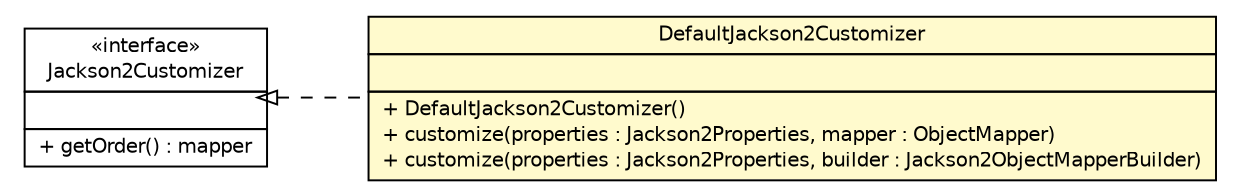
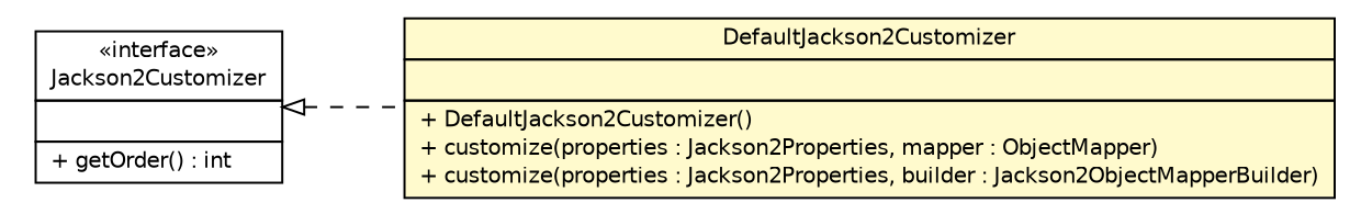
  digraph {
    nodesep=0.25
    ranksep=0.5
    rankdir=LR
    node [fontcolor=black fontname=Helvetica fontsize=10.0 shape=plaintext]
    n1 [label=<<table title="top.infra.jackson2.DefaultJackson2Customizer" border="0" cellborder="1" cellspacing="0" cellpadding="2" port="p" bgcolor="lemonChiffon" href="./DefaultJackson2Customizer.html"> 		<tr><td><table border="0" cellspacing="0" cellpadding="1"> <tr><td align="center" balign="center"> DefaultJackson2Customizer </td></tr> 		</table></td></tr> 		<tr><td><table border="0" cellspacing="0" cellpadding="1"> <tr><td align="left" balign="left">  </td></tr> 		</table></td></tr> 		<tr><td><table border="0" cellspacing="0" cellpadding="1"> <tr><td align="left" balign="left"> + DefaultJackson2Customizer() </td></tr> <tr><td align="left" balign="left"> + customize(properties : Jackson2Properties, mapper : ObjectMapper) </td></tr> <tr><td align="left" balign="left"> + customize(properties : Jackson2Properties, builder : Jackson2ObjectMapperBuilder) </td></tr> 		</table></td></tr> 		</table>>]
-   n2 [label=<<table title="top.infra.jackson2.Jackson2Customizer" border="0" cellborder="1" cellspacing="0" cellpadding="2" port="p" href="./Jackson2Customizer.html"> 		<tr><td><table border="0" cellspacing="0" cellpadding="1"> <tr><td align="center" balign="center"> &#171;interface&#187; </td></tr> <tr><td align="center" balign="center"> Jackson2Customizer </td></tr> 		</table></td></tr> 		<tr><td><table border="0" cellspacing="0" cellpadding="1"> <tr><td align="left" balign="left">  </td></tr> 		</table></td></tr> 		<tr><td><table border="0" cellspacing="0" cellpadding="1"> <tr><td align="left" balign="left"> + getOrder() : mapper </td></tr> 		</table></td></tr> 		</table>>]
+   n2 [label=<<table title="top.infra.jackson2.Jackson2Customizer" border="0" cellborder="1" cellspacing="0" cellpadding="2" port="p" href="./Jackson2Customizer.html"> 		<tr><td><table border="0" cellspacing="0" cellpadding="1"> <tr><td align="center" balign="center"> &#171;interface&#187; </td></tr> <tr><td align="center" balign="center"> Jackson2Customizer </td></tr> 		</table></td></tr> 		<tr><td><table border="0" cellspacing="0" cellpadding="1"> <tr><td align="left" balign="left">  </td></tr> 		</table></td></tr> 		<tr><td><table border="0" cellspacing="0" cellpadding="1"> <tr><td align="left" balign="left"> + getOrder() : int </td></tr> 		</table></td></tr> 		</table>>]
    n2 -> n1 [arrowtail=empty dir=back fontname=Helvetica fontsize=10 headport=p labelfontname=Helvetica labelfontsize=10 style=dashed tailport=p]
  }
